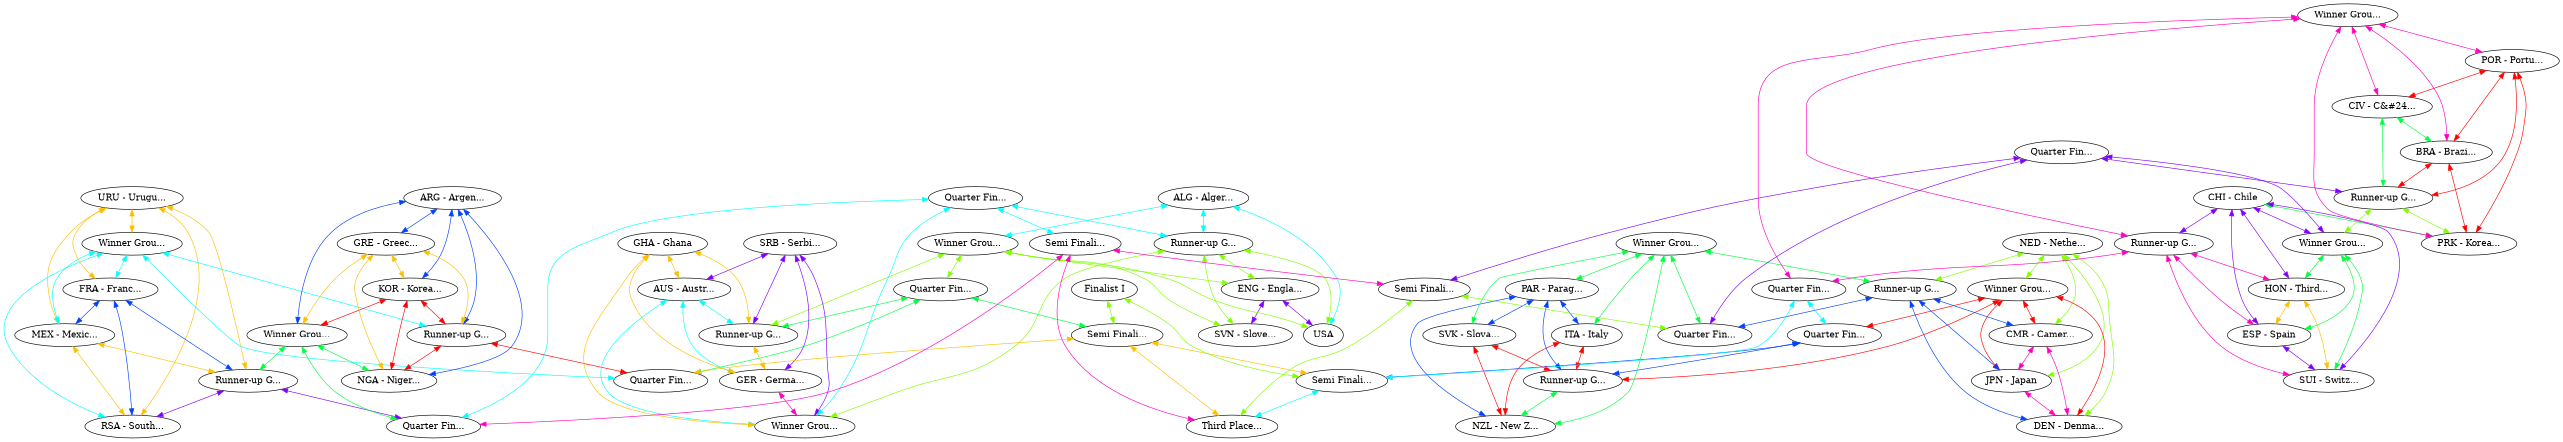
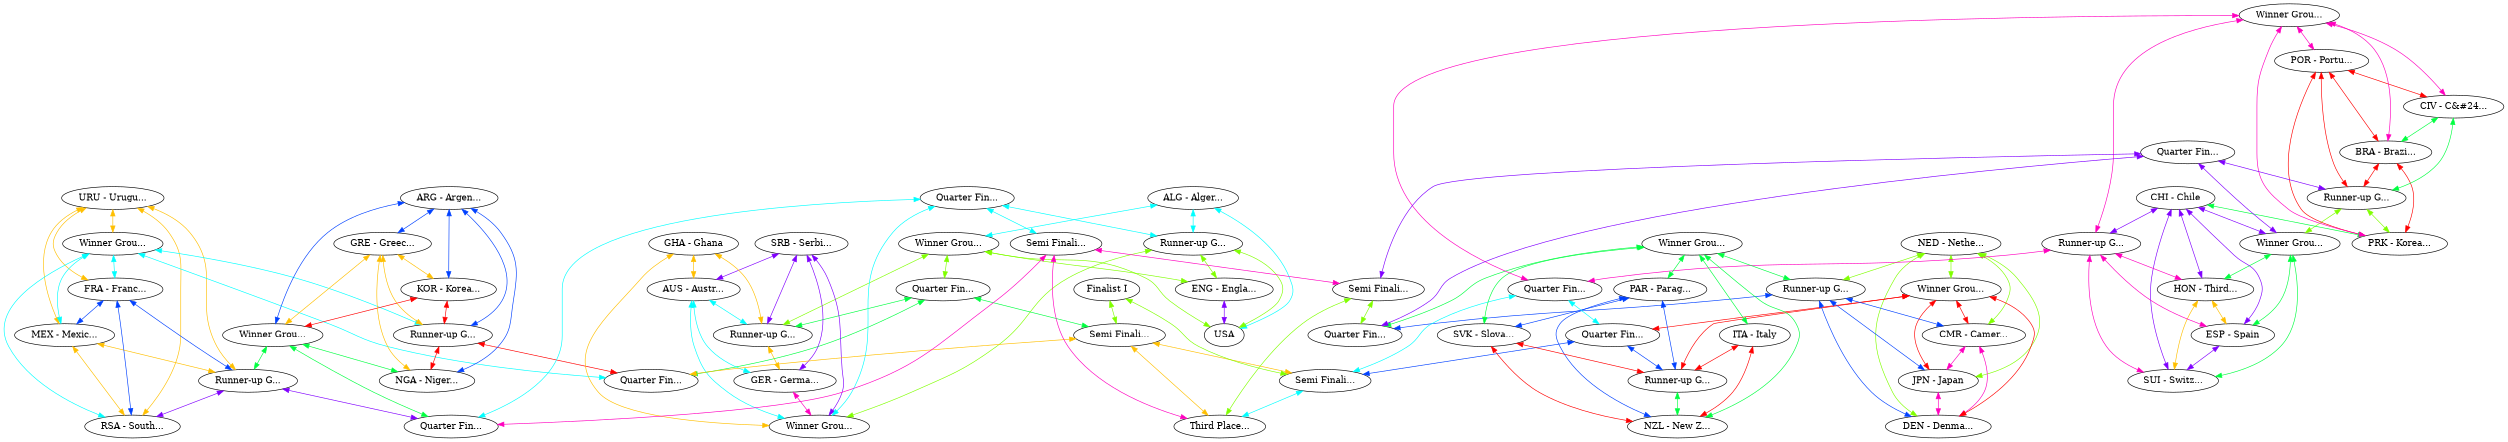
  graph {
    edge [color="0.125,1,1" dir=both]
    n1 [label="RSA - South..."]
    n2 [label="MEX - Mexic..."]
    n3 [label="Runner-up G..."]
    n4 [label="Quarter Fin..."]
    n5 [label="URU - Urugu..."]
    n6 [label="FRA - Franc..."]
    n7 [label="Winner Grou..."]
    n8 [label="Runner-up G..."]
    n9 [label="Quarter Fin..."]
    n10 [label="ARG - Argen..."]
    n11 [label="NGA - Niger..."]
    n12 [label="KOR - Korea..."]
    n13 [label="GRE - Greec..."]
    n14 [label="Winner Grou..."]
    n15 [label="ENG - Engla..."]
    n16 [label=USA]
-   n17 [label="SVN - Slove..."]
    n18 [label="ALG - Alger..."]
    n19 [label="Winner Grou..."]
    n20 [label="Runner-up G..."]
    n21 [label="Runner-up G..."]
    n22 [label="Quarter Fin..."]
    n23 [label="Winner Grou..."]
    n24 [label="GER - Germa..."]
    n25 [label="AUS - Austr..."]
    n26 [label="SRB - Serbi..."]
    n27 [label="GHA - Ghana"]
    n28 [label="NED - Nethe..."]
    n29 [label="DEN - Denma..."]
    n30 [label="JPN - Japan"]
    n31 [label="CMR - Camer..."]
    n32 [label="Winner Grou..."]
    n33 [label="Runner-up G..."]
    n34 [label="Runner-up G..."]
    n35 [label="Quarter Fin..."]
    n36 [label="Quarter Fin..."]
    n37 [label="ITA - Italy"]
    n38 [label="NZL - New Z..."]
    n39 [label="PAR - Parag..."]
    n40 [label="SVK - Slova..."]
    n41 [label="BRA - Brazi..."]
    n42 [label="PRK - Korea..."]
    n43 [label="Runner-up G..."]
    n44 [label="Winner Grou..."]
    n45 [label="CIV - C&#24..."]
    n46 [label="POR - Portu..."]
    n47 [label="ESP - Spain"]
    n48 [label="SUI - Switz..."]
    n49 [label="HON - Third..."]
    n50 [label="CHI - Chile"]
    n51 [label="Runner-up G..."]
    n52 [label="Quarter Fin..."]
    n53 [label="Semi Finali..."]
    n54 [label="Semi Finali..."]
    n55 [label="Winner Grou..."]
    n56 [label="Winner Grou..."]
    n57 [label="Third Place..."]
    n58 [label="Quarter Fin..."]
    n59 [label="Semi Finali..."]
    n60 [label="Semi Finali..."]
    n61 [label="Quarter Fin..."]
    n62 [label="Finalist I"]
    n2 -- n1
    n2 -- n3
    n3 -- n1 [color="0.75,1,1"]
    n3 -- n4 [color="0.75,1,1"]
    n5 -- n1
    n5 -- n2
    n5 -- n3
    n5 -- n6
    n5 -- n7
    n6 -- n1 [color="0.625,1,1"]
    n6 -- n2 [color="0.625,1,1"]
    n6 -- n3 [color="0.625,1,1"]
    n7 -- n1 [color="0.5,1,1"]
    n7 -- n2 [color="0.5,1,1"]
    n7 -- n6 [color="0.5,1,1"]
    n7 -- n8 [color="0.5,1,1"]
    n7 -- n9 [color="0.5,1,1"]
    n8 -- n9 [color="1,1,1"]
    n8 -- n11 [color="1,1,1"]
    n10 -- n8 [color="0.625,1,1"]
    n10 -- n11 [color="0.625,1,1"]
    n10 -- n12 [color="0.625,1,1"]
    n10 -- n13 [color="0.625,1,1"]
    n10 -- n14 [color="0.625,1,1"]
    n12 -- n8 [color="1,1,1"]
-   n12 -- n11 [color="1,1,1"]
    n12 -- n14 [color="1,1,1"]
    n13 -- n8
    n13 -- n11
    n13 -- n12
    n13 -- n14
    n14 -- n3 [color="0.375,1,1"]
    n14 -- n4 [color="0.375,1,1"]
    n14 -- n11 [color="0.375,1,1"]
    n15 -- n16 [color="0.75,1,1"]
-   n15 -- n17 [color="0.75,1,1"]
    n18 -- n16 [color="0.5,1,1"]
    n18 -- n19 [color="0.5,1,1"]
    n18 -- n20 [color="0.5,1,1"]
    n19 -- n15 [color="0.25,1,1"]
    n19 -- n16 [color="0.25,1,1"]
-   n19 -- n17 [color="0.25,1,1"]
    n19 -- n21 [color="0.25,1,1"]
    n19 -- n22 [color="0.25,1,1"]
    n20 -- n15 [color="0.25,1,1"]
    n20 -- n16 [color="0.25,1,1"]
-   n20 -- n17 [color="0.25,1,1"]
    n20 -- n23 [color="0.25,1,1"]
    n21 -- n24
    n22 -- n9 [color="0.375,1,1"]
    n22 -- n21 [color="0.375,1,1"]
    n22 -- n53 [color="0.375,1,1"]
    n24 -- n23 [color="0.875,1,1"]
    n25 -- n21 [color="0.5,1,1"]
    n25 -- n23 [color="0.5,1,1"]
    n25 -- n24 [color="0.5,1,1"]
    n26 -- n21 [color="0.75,1,1"]
    n26 -- n23 [color="0.75,1,1"]
    n26 -- n24 [color="0.75,1,1"]
    n26 -- n25 [color="0.75,1,1"]
    n27 -- n21
    n27 -- n23
-   n27 -- n24
    n27 -- n25
    n28 -- n29 [color="0.25,1,1"]
    n28 -- n30 [color="0.25,1,1"]
    n28 -- n31 [color="0.25,1,1"]
    n28 -- n32 [color="0.25,1,1"]
    n28 -- n33 [color="0.25,1,1"]
    n30 -- n29 [color="0.875,1,1"]
    n31 -- n29 [color="0.875,1,1"]
    n31 -- n30 [color="0.875,1,1"]
    n32 -- n29 [color="1,1,1"]
    n32 -- n30 [color="1,1,1"]
    n32 -- n31 [color="1,1,1"]
    n32 -- n34 [color="1,1,1"]
    n32 -- n35 [color="1,1,1"]
    n33 -- n29 [color="0.625,1,1"]
    n33 -- n30 [color="0.625,1,1"]
    n33 -- n31 [color="0.625,1,1"]
    n33 -- n36 [color="0.625,1,1"]
    n34 -- n38 [color="0.375,1,1"]
    n35 -- n34 [color="0.625,1,1"]
    n35 -- n54 [color="0.625,1,1"]
    n37 -- n34 [color="1,1,1"]
    n37 -- n38 [color="1,1,1"]
    n39 -- n34 [color="0.625,1,1"]
-   n39 -- n37 [color="0.625,1,1"]
    n39 -- n38 [color="0.625,1,1"]
    n39 -- n40 [color="0.625,1,1"]
    n40 -- n34 [color="1,1,1"]
    n40 -- n38 [color="1,1,1"]
    n41 -- n42 [color="1,1,1"]
    n41 -- n43 [color="1,1,1"]
    n43 -- n42 [color="0.25,1,1"]
    n43 -- n44 [color="0.25,1,1"]
    n44 -- n47 [color="0.375,1,1"]
    n44 -- n48 [color="0.375,1,1"]
    n44 -- n49 [color="0.375,1,1"]
    n45 -- n41 [color="0.375,1,1"]
    n45 -- n43 [color="0.375,1,1"]
    n46 -- n41 [color="1,1,1"]
    n46 -- n42 [color="1,1,1"]
    n46 -- n43 [color="1,1,1"]
    n46 -- n45 [color="1,1,1"]
    n47 -- n48 [color="0.75,1,1"]
    n49 -- n47
    n49 -- n48
    n50 -- n42 [color="0.375,1,1"]
    n50 -- n44 [color="0.75,1,1"]
    n50 -- n47 [color="0.75,1,1"]
    n50 -- n48 [color="0.75,1,1"]
    n50 -- n49 [color="0.75,1,1"]
    n50 -- n51 [color="0.75,1,1"]
    n51 -- n47 [color="0.875,1,1"]
    n51 -- n48 [color="0.875,1,1"]
    n51 -- n49 [color="0.875,1,1"]
    n51 -- n52 [color="0.875,1,1"]
    n52 -- n35 [color="0.5,1,1"]
    n52 -- n54 [color="0.5,1,1"]
    n53 -- n9
    n53 -- n54
    n53 -- n57
    n54 -- n57 [color="0.5,1,1"]
    n55 -- n33 [color="0.375,1,1"]
    n55 -- n36 [color="0.375,1,1"]
    n55 -- n37 [color="0.375,1,1"]
    n55 -- n38 [color="0.375,1,1"]
    n55 -- n39 [color="0.375,1,1"]
    n55 -- n40 [color="0.375,1,1"]
    n56 -- n41 [color="0.875,1,1"]
    n56 -- n42 [color="0.875,1,1"]
    n56 -- n45 [color="0.875,1,1"]
    n56 -- n46 [color="0.875,1,1"]
    n56 -- n51 [color="0.875,1,1"]
    n56 -- n52 [color="0.875,1,1"]
    n58 -- n4 [color="0.5,1,1"]
    n58 -- n20 [color="0.5,1,1"]
    n58 -- n23 [color="0.5,1,1"]
    n58 -- n59 [color="0.5,1,1"]
    n59 -- n4 [color="0.875,1,1"]
    n59 -- n57 [color="0.875,1,1"]
    n59 -- n60 [color="0.875,1,1"]
    n60 -- n36 [color="0.25,1,1"]
    n60 -- n57 [color="0.25,1,1"]
    n61 -- n36 [color="0.75,1,1"]
    n61 -- n43 [color="0.75,1,1"]
    n61 -- n44 [color="0.75,1,1"]
    n61 -- n60 [color="0.75,1,1"]
    n62 -- n53 [color="0.25,1,1"]
    n62 -- n54 [color="0.25,1,1"]
  }
